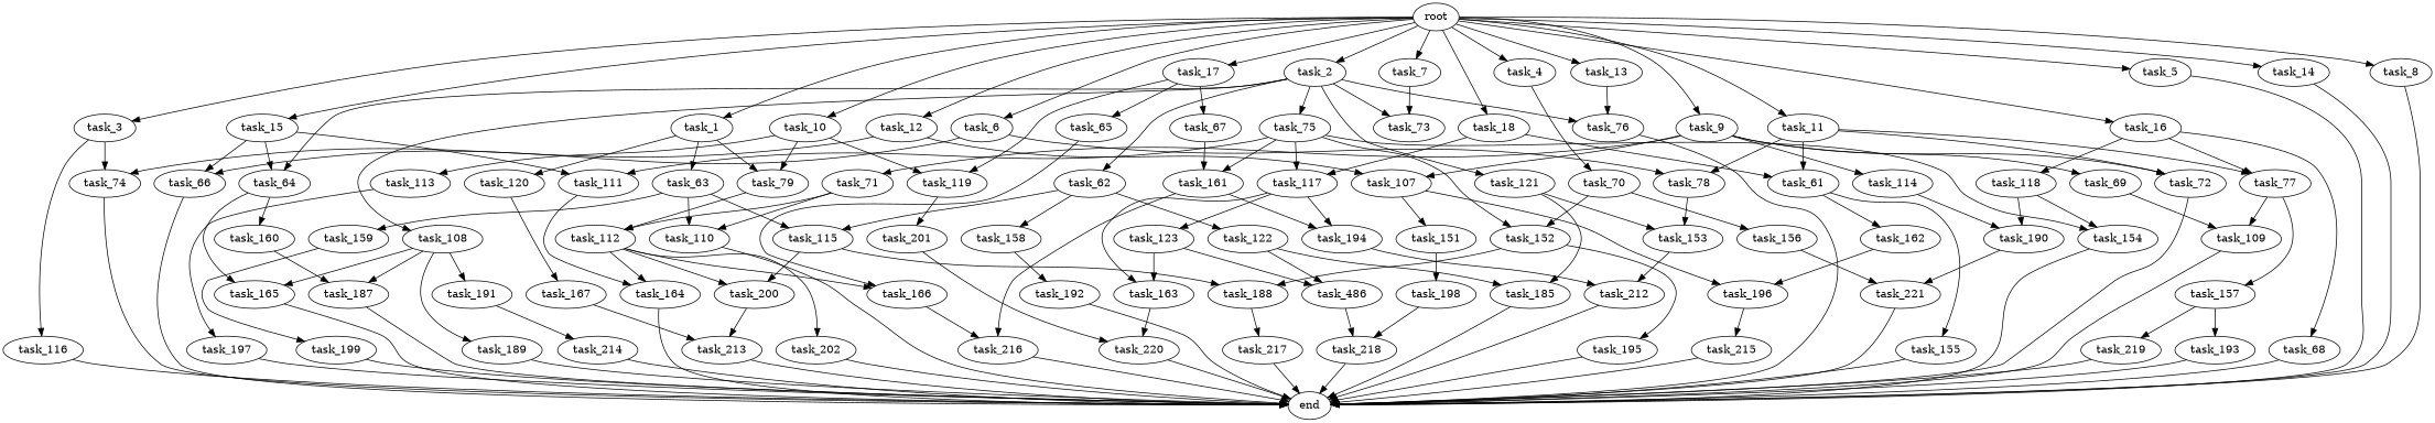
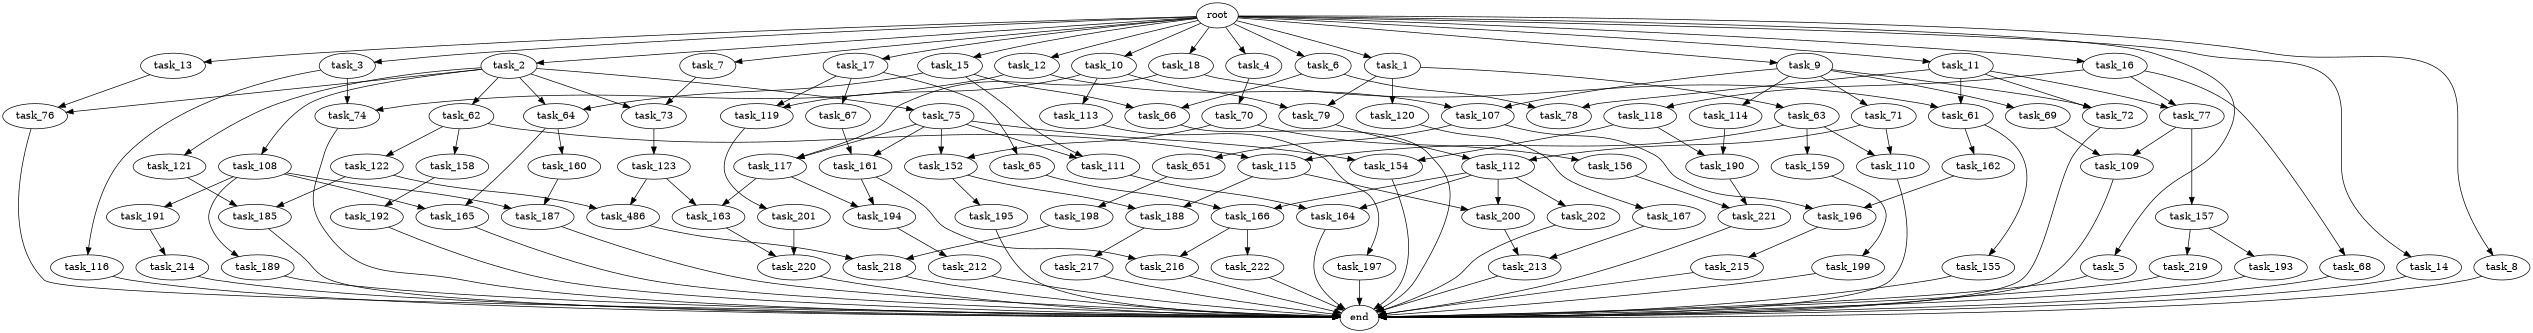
  digraph {
    task_116
    end
    task_163
    task_220
    task_15
    task_64
    task_66
    task_111
    task_160
    task_165
    task_164
    task_212
    task_5
-   task_153
    task_191
    task_214
    task_7
    task_73
    task_123
    n20 [label=task_486]
    task_119
    task_201
    task_166
    task_216
+   task_222
    task_79
    task_112
    task_202
    task_200
    task_75
    task_154
    task_117
    task_161
    task_152
    task_194
    task_188
    task_195
    task_196
    task_215
    task_9
    task_69
    task_71
    task_114
    task_107
    task_72
    task_109
    task_110
    task_190
-   task_151
+   task_151 [label=task_651]
    task_155
    task_213
    task_185
    task_121
    task_217
    task_187
    task_77
    task_157
    task_193
    task_219
    task_198
    task_218
    task_65
    task_118
    task_221
    task_18
    task_61
    task_162
    task_63
    task_115
    task_159
    task_199
    task_68
    task_11
    task_78
    task_167
    task_156
    task_1
    task_120
    task_189
    task_62
    task_158
    task_122
    task_192
    task_4
    task_70
    task_10
    task_113
    task_197
    task_67
    task_14
    task_12
    task_74
    task_13
    task_76
    task_108
    task_3
    task_6
    task_2
    task_17
    root
    task_8
    task_16
    task_116 -> end
    task_163 -> task_220
    task_220 -> end
    task_15 -> task_64
    task_15 -> task_66
    task_15 -> task_111
    task_64 -> task_160
    task_64 -> task_165
    task_66 -> end
    task_111 -> task_164
    task_160 -> task_187
    task_165 -> end
    task_164 -> end
    task_212 -> end
    task_5 -> end
-   task_153 -> task_212
    task_191 -> task_214
    task_214 -> end
    task_7 -> task_73
-   task_117 -> task_123
+   task_73 -> task_123
    task_123 -> task_163
    task_123 -> n20
    n20 -> task_218
    task_119 -> task_201
    task_201 -> task_220
    task_166 -> task_216
+   task_166 -> task_222
    task_216 -> end
+   task_222 -> end
    task_79 -> task_112
    task_112 -> task_164
    task_112 -> task_166
    task_112 -> task_202
    task_112 -> task_200
    task_202 -> end
    task_200 -> task_213
    task_75 -> task_111
    task_75 -> task_154
    task_75 -> task_117
    task_75 -> task_161
    task_75 -> task_152
    task_154 -> end
    task_117 -> task_163
    task_117 -> task_194
    task_161 -> task_216
    task_161 -> task_194
    task_152 -> task_188
    task_152 -> task_195
    task_194 -> task_212
    task_188 -> task_217
    task_195 -> end
    task_196 -> task_215
    task_215 -> end
    task_9 -> task_69
    task_9 -> task_71
    task_9 -> task_114
    task_9 -> task_107
    task_9 -> task_72
    task_69 -> task_109
    task_71 -> task_112
    task_71 -> task_110
    task_114 -> task_190
    task_107 -> task_196
    task_107 -> task_151
    task_72 -> end
    task_109 -> end
    task_110 -> end
    task_190 -> task_221
    task_151 -> task_198
    task_155 -> end
    task_213 -> end
    task_185 -> end
-   task_121 -> task_153
    task_121 -> task_185
    task_217 -> end
    task_187 -> end
    task_77 -> task_109
    task_77 -> task_157
    task_157 -> task_193
    task_157 -> task_219
    task_193 -> end
    task_219 -> end
    task_198 -> task_218
    task_218 -> end
    task_65 -> task_166
    task_118 -> task_154
    task_118 -> task_190
    task_221 -> end
    task_18 -> task_117
    task_18 -> task_61
    task_61 -> task_155
    task_61 -> task_162
    task_162 -> task_196
    task_63 -> task_110
    task_63 -> task_115
    task_63 -> task_159
    task_115 -> task_200
    task_115 -> task_188
    task_159 -> task_199
    task_199 -> end
    task_68 -> end
    task_11 -> task_72
    task_11 -> task_77
    task_11 -> task_61
    task_11 -> task_78
-   task_78 -> task_153
    task_167 -> task_213
    task_156 -> task_221
    task_1 -> task_79
    task_1 -> task_63
    task_1 -> task_120
    task_120 -> task_167
    task_189 -> end
    task_62 -> task_115
    task_62 -> task_158
    task_62 -> task_122
    task_158 -> task_192
    task_122 -> n20
    task_122 -> task_185
    task_192 -> end
    task_4 -> task_70
    task_70 -> task_152
    task_70 -> task_156
    task_10 -> task_119
    task_10 -> task_79
    task_10 -> task_113
    task_113 -> task_197
    task_197 -> end
    task_67 -> task_161
    task_14 -> end
    task_12 -> task_107
    task_12 -> task_74
    task_74 -> end
    task_13 -> task_76
    task_76 -> end
    task_108 -> task_165
    task_108 -> task_191
    task_108 -> task_187
    task_108 -> task_189
    task_3 -> task_116
    task_3 -> task_74
    task_6 -> task_66
    task_6 -> task_78
    task_2 -> task_64
    task_2 -> task_73
    task_2 -> task_75
    task_2 -> task_121
    task_2 -> task_62
    task_2 -> task_76
    task_2 -> task_108
    task_17 -> task_119
    task_17 -> task_65
    task_17 -> task_67
    root -> task_15
    root -> task_5
    root -> task_7
    root -> task_9
    root -> task_18
    root -> task_11
    root -> task_1
    root -> task_4
    root -> task_10
    root -> task_14
    root -> task_12
    root -> task_13
    root -> task_3
    root -> task_6
    root -> task_2
    root -> task_17
    root -> task_8
    root -> task_16
    task_8 -> end
    task_16 -> task_77
    task_16 -> task_118
    task_16 -> task_68
  }
